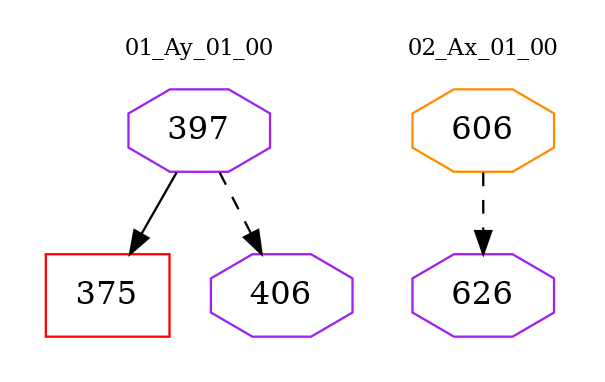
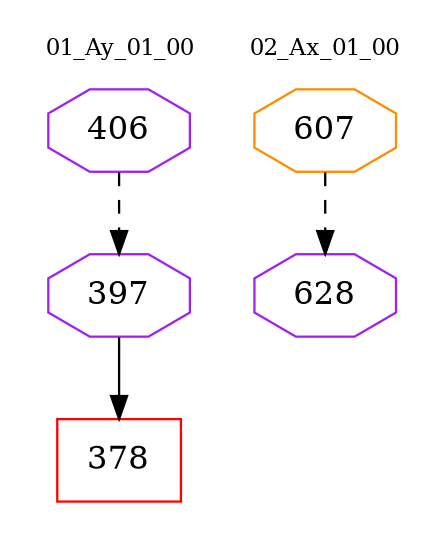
  digraph {
    node [color=purple shape=octagon]
    edge [color=black style=dashed]
    n1 [label=397]
-   n2 [color=red label=375 shape=box]
+   n2 [color=red label=378 shape=box]
    n3 [label=406]
-   n4 [color=darkorange label=606]
-   n5 [label=626]
+   n4 [color=darkorange label=607]
+   n5 [label=628]
    subgraph cluster_1 {
      color=white
      fontsize=10
      label="01_Ay_01_00"
      n1
      n2
      n3
    }
    subgraph cluster_2 {
      color=white
      fontsize=10
      label="02_Ax_01_00"
      n4
      n5
    }
    n1 -> n2 [style=solid]
-   n1 -> n3
+   n3 -> n1
    n4 -> n5
  }
